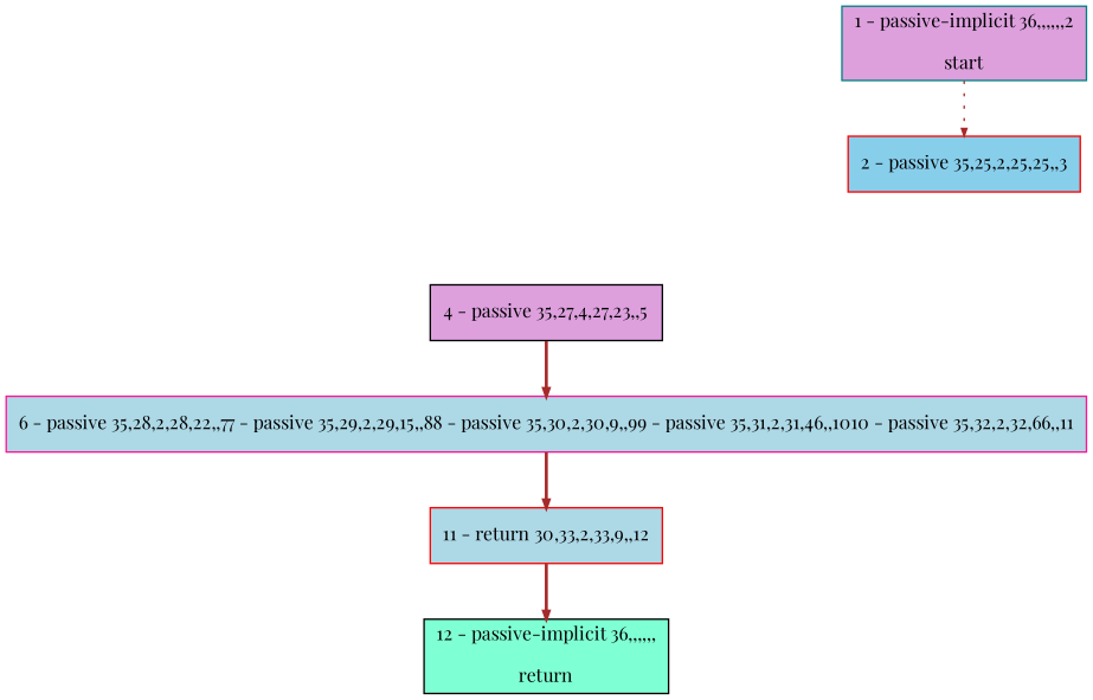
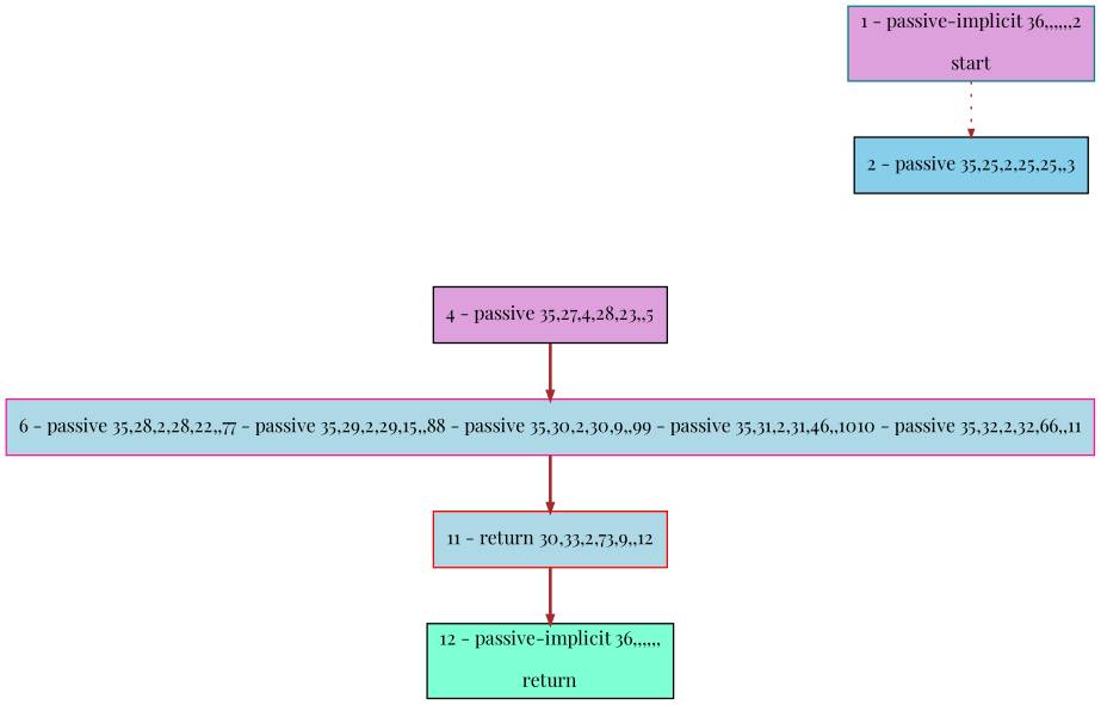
  digraph {
    bgcolor=white
    compound=true
    fillcolor="#FFFFCC"
    fontname="Playfair Display"
    fontsize=12
    pack=true
    packmode=clust
    style="rounded,filled"
    node [color=red compound=true fillcolor=plum fixedsize=false fontname="Playfair Display" fontsize=12 node_initialized=no shape=box style=filled]
    edge [arrowhead=normal arrowsize=0.5 arrowtail=none color=brown compound=true dir=forward fontcolor=black fontname="Playfair Display" fontsize=12 style=bold]
-   n1 [fillcolor=skyblue label="2 - passive 35,25,2,25,25,,3"]
+   n1 [color=black fillcolor=skyblue label="2 - passive 35,25,2,25,25,,3"]
    n2 [color=teal label="1 - passive-implicit 36,,,,,,2\n\nstart"]
-   n3 [color=black label="4 - passive 35,27,4,27,23,,5"]
+   n3 [color=black label="4 - passive 35,27,4,28,23,,5"]
    n4 [color=deeppink fillcolor=lightblue label="6 - passive 35,28,2,28,22,,77 - passive 35,29,2,29,15,,88 - passive 35,30,2,30,9,,99 - passive 35,31,2,31,46,,1010 - passive 35,32,2,32,66,,11"]
-   n5 [fillcolor=lightblue label="11 - return 30,33,2,33,9,,12"]
+   n5 [fillcolor=lightblue label="11 - return 30,33,2,73,9,,12"]
    n6 [color=black fillcolor=aquamarine label="12 - passive-implicit 36,,,,,,\n\nreturn"]
    n2 -> n1 [style=dotted]
    n3 -> n4
    n4 -> n5
    n5 -> n6
  }
